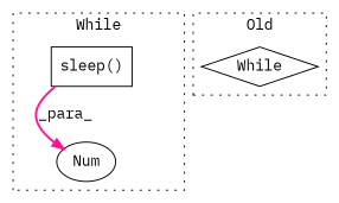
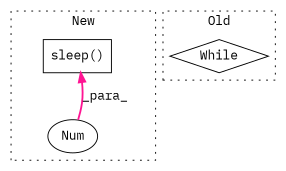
  digraph {
    fontname="IBM Plex Mono"
    node [fontname="IBM Plex Mono"]
    n1 [a=75 l="11,1" label="sleep()" s="19539,19551" shape=box]
    n2 [a=76 l=1 label=Num s=19550 shape=ellipse]
    n3 [a=52 l="6,14" label=While s="19606,19627" shape=diamond]
    subgraph cluster_1 {
-     label=While
+     label=New
      style=dotted
      n1
      n2
    }
    subgraph cluster_2 {
      label=Old
      style=dotted
      n3
    }
-   n1 -> n2 [label=_para_ color=deeppink style=bold fontname="IBM Plex Mono"]
+   n2 -> n1 [label=_para_ color=deeppink style=bold fontname="IBM Plex Mono"]
  }
